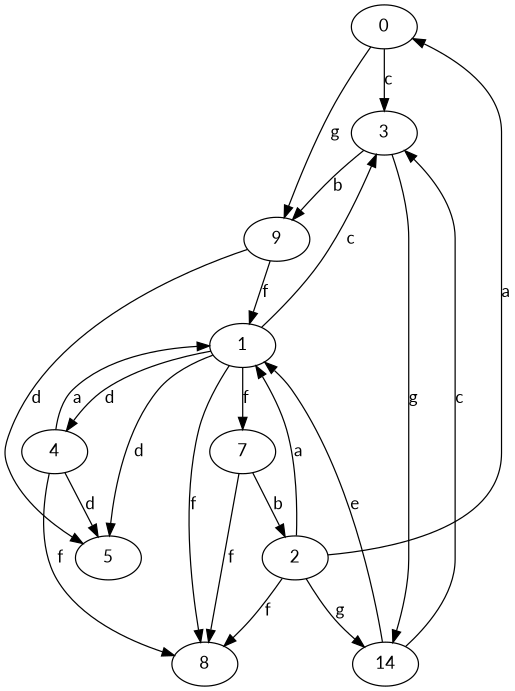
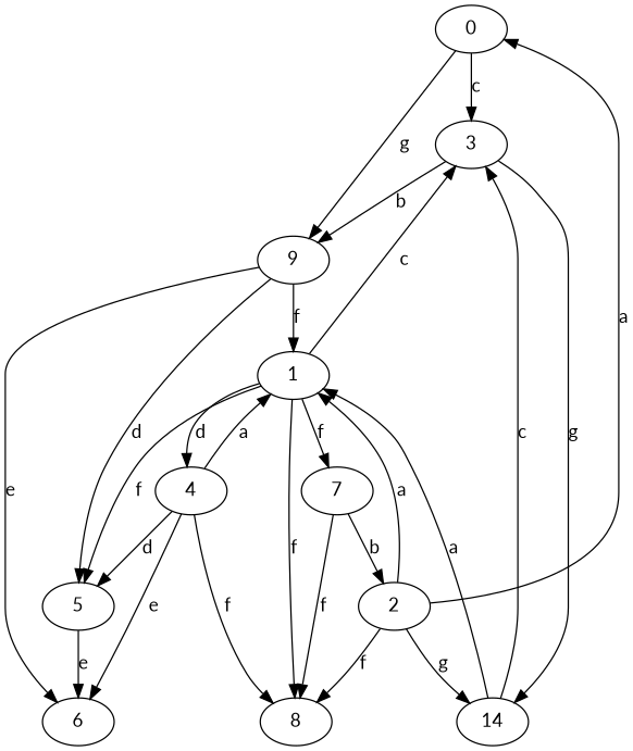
  strict digraph {
    fontname=Lato
    node [fontname=Lato]
    edge [fontname=Lato]
    0
    3
    9
    n4 [label=14]
    1
    5
+   6
    4
    7
    8
    2
    0 -> 3 [label=c]
    0 -> 9 [label=g]
    3 -> 9 [label=b]
    3 -> n4 [label=g]
    9 -> 1 [label=f]
    9 -> 5 [label=d]
+   9 -> 6 [label=e]
    n4 -> 3 [label=c]
-   n4 -> 1 [label=e]
+   n4 -> 1 [label=a]
    1 -> 3 [label=c]
-   1 -> 5 [label=d]
+   1 -> 5 [label=f]
    1 -> 4 [label=d]
    1 -> 7 [label=f]
    1 -> 8 [label=f]
+   5 -> 6 [label=e]
    4 -> 1 [label=a]
    4 -> 5 [label=d]
+   4 -> 6 [label=e]
    4 -> 8 [label=f]
    7 -> 8 [label=f]
    7 -> 2 [label=b]
    2 -> 0 [label=a]
    2 -> n4 [label=g]
    2 -> 1 [label=a]
    2 -> 8 [label=f]
  }
